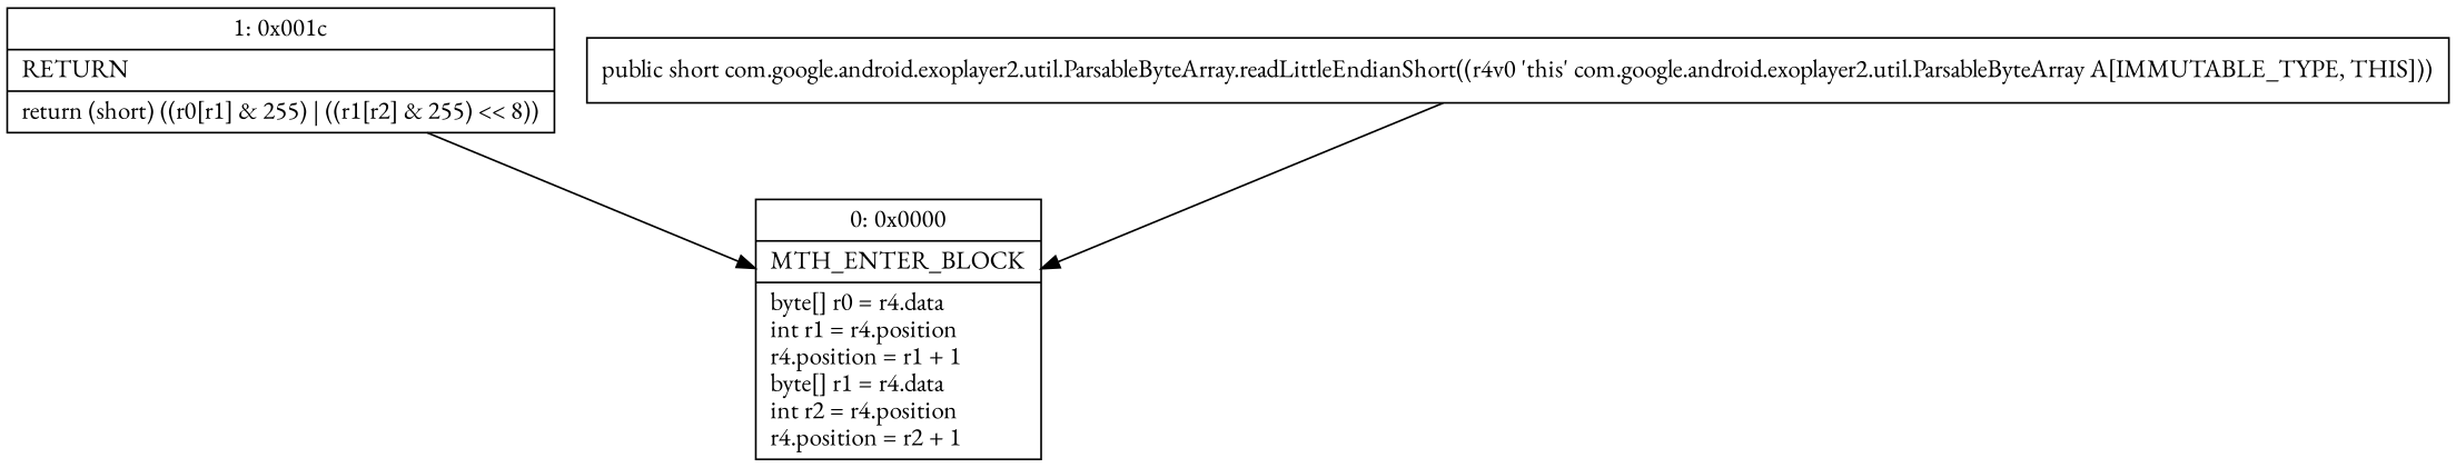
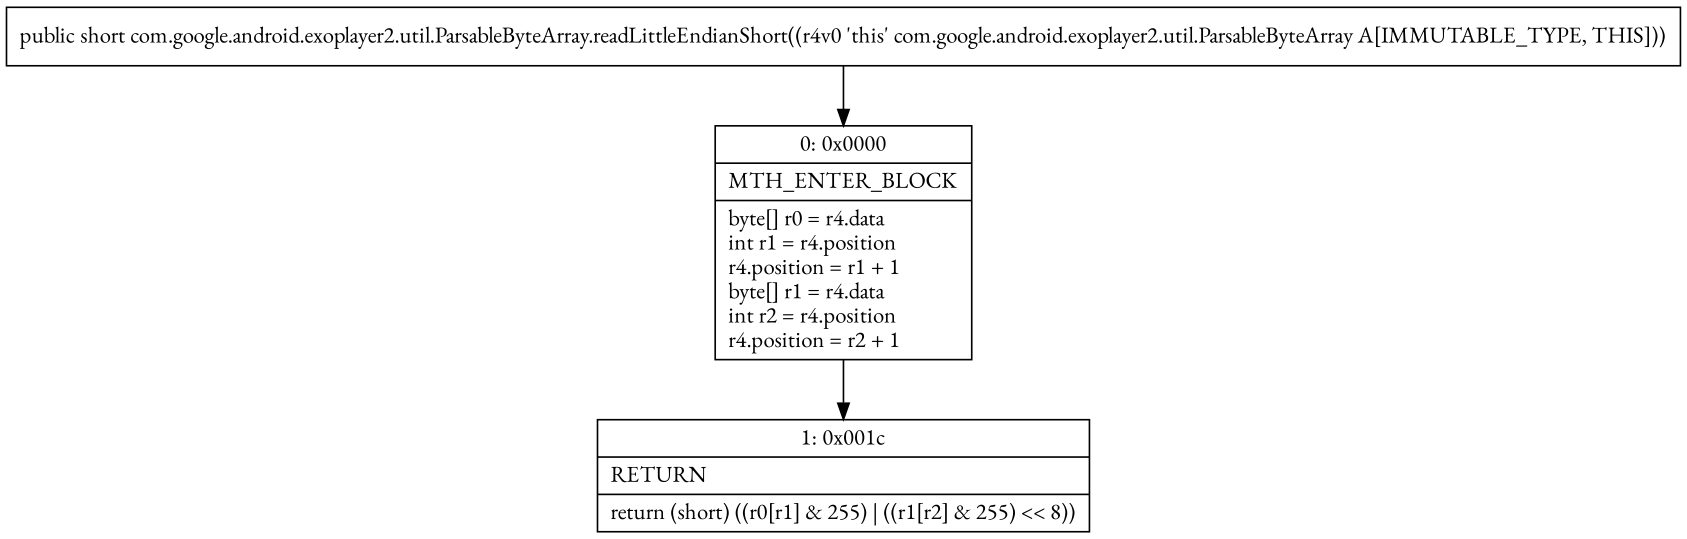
  digraph {
    fontname="EB Garamond"
    node [shape=record fontname="EB Garamond"]
    edge [fontname="EB Garamond"]
    n1 [label="{0\:\ 0x0000|MTH_ENTER_BLOCK\l|byte[] r0 = r4.data\lint r1 = r4.position\lr4.position = r1 + 1\lbyte[] r1 = r4.data\lint r2 = r4.position\lr4.position = r2 + 1\l}"]
    n2 [label="{1\:\ 0x001c|RETURN\l|return (short) ((r0[r1] & 255) \| ((r1[r2] & 255) \<\< 8))\l}"]
    n3 [label="{public short com.google.android.exoplayer2.util.ParsableByteArray.readLittleEndianShort((r4v0 'this' com.google.android.exoplayer2.util.ParsableByteArray A[IMMUTABLE_TYPE, THIS])) }"]
-   n2 -> n1
+   n1 -> n2
    n3 -> n1
  }
